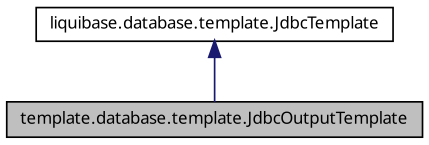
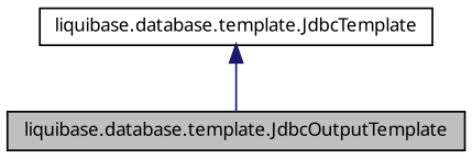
  digraph {
    node [color=black fontname="FreeSans.ttf" fontsize=10 shape=record style=filled]
-   n1 [fillcolor=grey75 fontcolor=black height=0.2 label="template.database.template.JdbcOutputTemplate" width=0.4]
+   n1 [fillcolor=grey75 fontcolor=black height=0.2 label="liquibase.database.template.JdbcOutputTemplate" width=0.4]
    n2 [fillcolor=white height=0.2 label="liquibase.database.template.JdbcTemplate" width=0.4]
    n2 -> n1 [color=midnightblue dir=back fontname="FreeSans.ttf" fontsize=10 labelfontname="FreeSans.ttf" labelfontsize=10 style=solid]
  }
